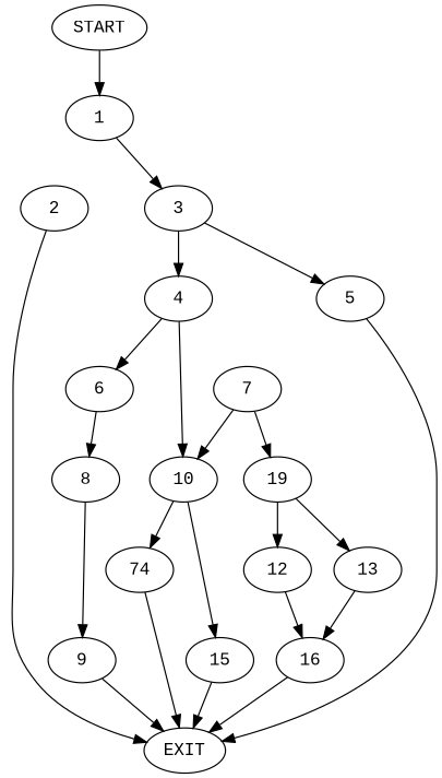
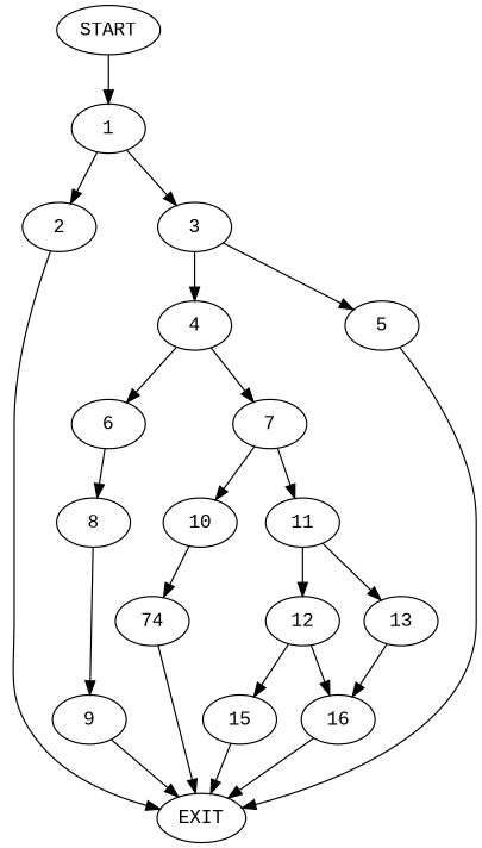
  digraph {
    fontname="Liberation Mono"
    node [fontname="Liberation Mono"]
    edge [fontname="Liberation Mono"]
    n1 [label=START]
    1
    2
    3
    n5 [label=EXIT]
    4
    5
    6
    7
    8
    10
-   11 [label=19]
+   11
    9
    n14 [label=74]
    15
    12
    13
    16
    n1 -> 1
+   1 -> 2
    1 -> 3
    2 -> n5
    3 -> 4
    3 -> 5
    4 -> 6
-   4 -> 10
+   4 -> 7
    5 -> n5
    6 -> 8
    7 -> 10
    7 -> 11
    8 -> 9
    10 -> n14
-   10 -> 15
+   12 -> 15
    11 -> 12
    11 -> 13
    9 -> n5
    n14 -> n5
    15 -> n5
    12 -> 16
    13 -> 16
    16 -> n5
  }
